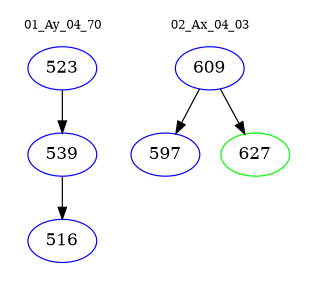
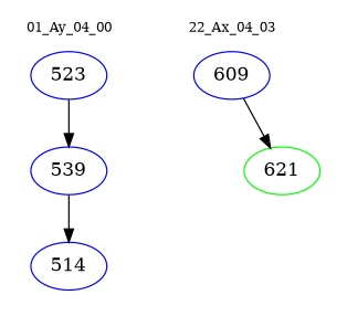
  digraph {
    node [color=blue]
    edge [color=black]
    n1 [label=523]
-   n2 [label=516]
+   n2 [label=514]
    n3 [label=539]
    n4 [label=609]
-   n5 [label=597]
-   n6 [color=green label=627]
+   n6 [color=green label=621]
    subgraph cluster_1 {
      color=white
      fontsize=10
-     label="01_Ay_04_70"
+     label="01_Ay_04_00"
      n1
      n2
      n3
    }
    subgraph cluster_2 {
      color=white
      fontsize=10
-     label="02_Ax_04_03"
+     label="22_Ax_04_03"
      n4
-     n5
      n6
    }
    n1 -> n3
    n3 -> n2
-   n4 -> n5
    n4 -> n6
  }
